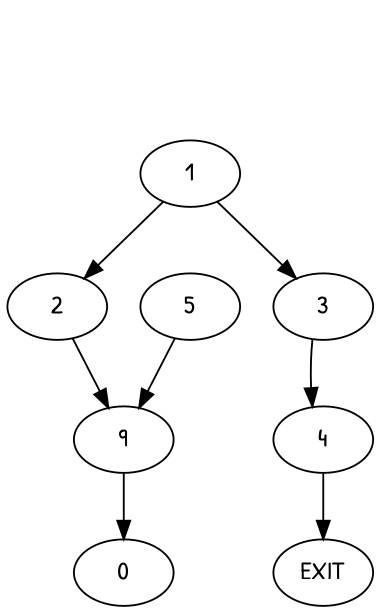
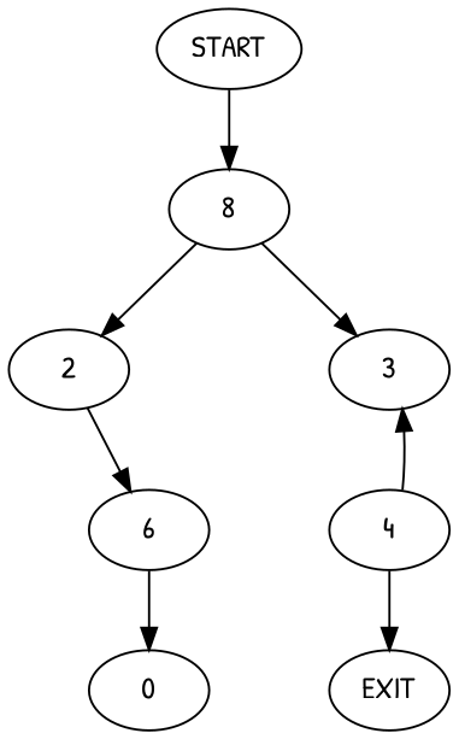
  digraph {
    fontname="Patrick Hand"
    node [fontname="Patrick Hand"]
    edge [fontname="Patrick Hand"]
-   1
+   n1 [label=START]
+   1 [label=8]
    2
    3
    n5 [label=EXIT]
-   6 [label=9]
+   6
    4
-   5
    n9 [label=0]
+   n1 -> 1
    1 -> 2
    1 -> 3
    2 -> 6
-   3 -> 4
+   4 -> 3
    6 -> n9
    4 -> n5
-   5 -> 6
  }
